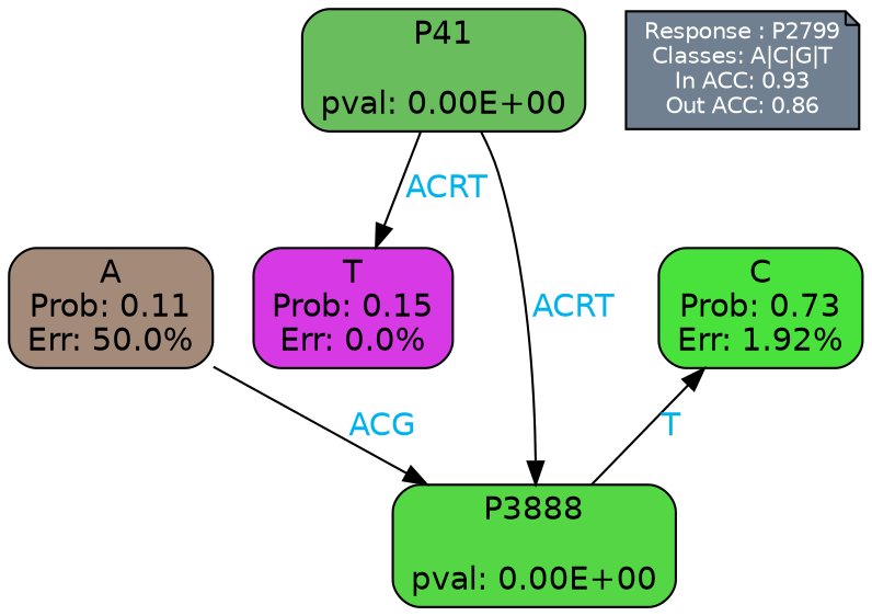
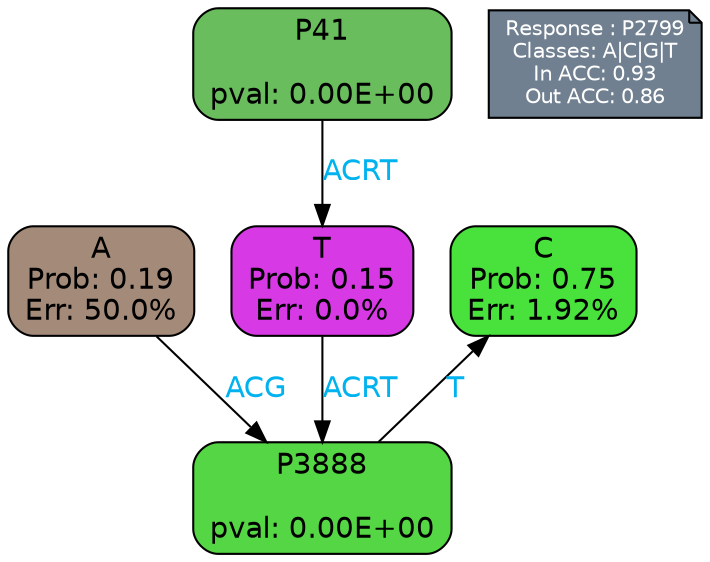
  digraph {
    ranksep=equally
    splines=polylines
    node [color=black fontname=helvetica shape=box style="filled, rounded"]
    edge [fontcolor=deepskyblue2 fontname=helvetica]
-   n1 [fillcolor="#a48b79" label="A\nProb: 0.11\nErr: 50.0%"]
-   n2 [fillcolor="#49e13c" label="C\nProb: 0.73\nErr: 1.92%"]
+   n1 [fillcolor="#a48b79" label="A\nProb: 0.19\nErr: 50.0%"]
+   n2 [fillcolor="#49e13c" label="C\nProb: 0.75\nErr: 1.92%"]
    n3 [fillcolor="#d739e5" label="T\nProb: 0.15\nErr: 0.0%"]
    n4 [align=left fillcolor=slategray fontcolor=white fontsize=10 label="Response : P2799\nClasses: A|C|G|T\nIn ACC: 0.93\nOut ACC: 0.86\n" shape=note style=filled]
    n5 [fillcolor="#69bd5d" label="P41\n\npval: 0.00E+00"]
    n6 [fillcolor="#55d644" label="P3888\n\npval: 0.00E+00"]
    subgraph sub_1 {
      rank=same
      n1
      n2
      n3
    }
    subgraph sub_2 {
      rank=same
      n4
      n5
    }
    n1 -> n6 [label=ACG]
    n5 -> n3 [label=ACRT]
-   n5 -> n6 [label=ACRT]
+   n3 -> n6 [label=ACRT]
    n6 -> n2 [label=T]
  }
